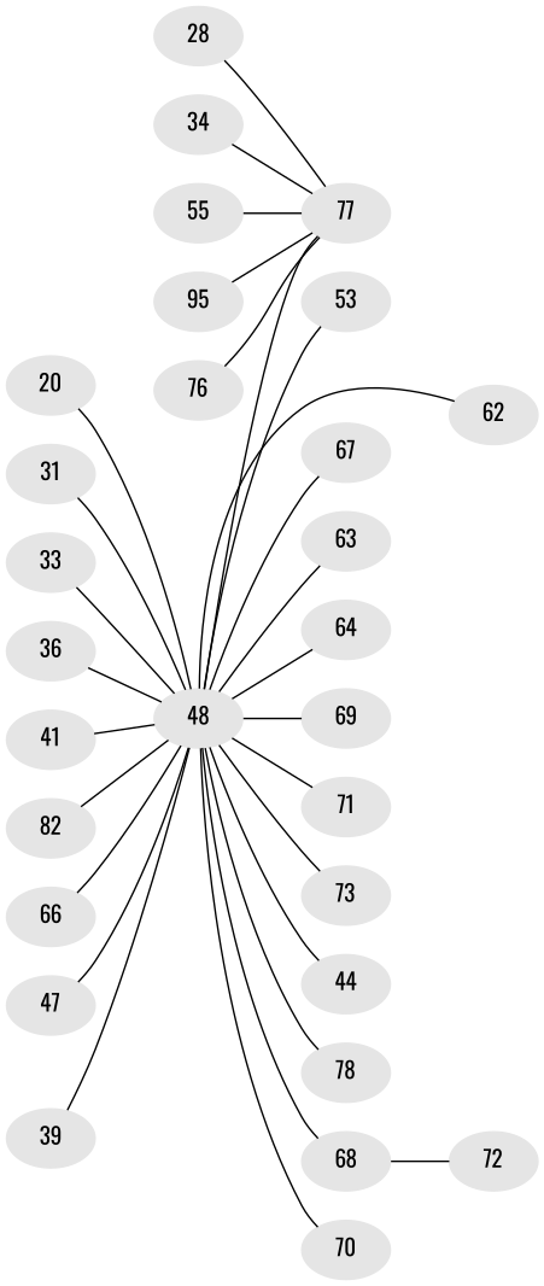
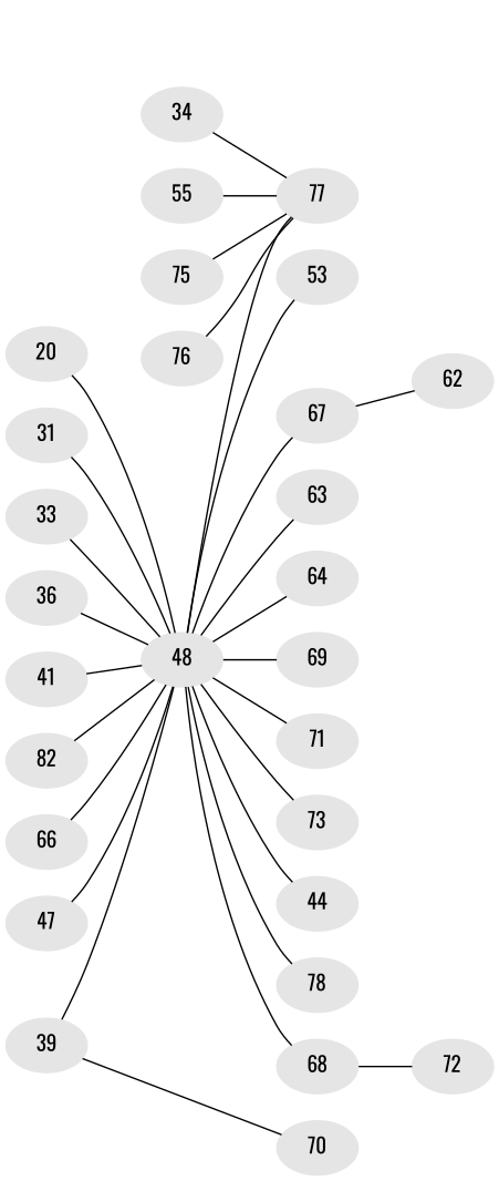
  graph {
    fontname=Oswald
    rankdir=LR
    node [color=gray90 fontname=Oswald style=filled]
    edge [fontname=Oswald]
    48 [super="+6+9+14+44+10+32"]
    77 [super="+50"]
    53
    62
    63 [super="+61"]
    64
    67 [super="+66"]
    69 [super="+37"]
    70
    71
    73
    n12 [label=44]
    78
    68
    n15 [label=20]
-   28
    31
    33
    36
    39
    41
    n22 [label=82]
    n23 [label=66]
    47
    72 [super="+65"]
    n26 [label=34 super="+52"]
    55
-   75 [label=95]
+   75
    76
    48 -- 77 [weight=2]
    48 -- 53
-   48 -- 62
+   67 -- 62
    48 -- 63
    48 -- 64
    48 -- 67
    48 -- 69
-   48 -- 70
+   39 -- 70
    48 -- 71
    48 -- 73
    48 -- n12
    48 -- 78
    48 -- 68
    68 -- 72
    n15 -- 48
-   28 -- 77
    31 -- 48
    33 -- 48
    36 -- 48
    39 -- 48
    41 -- 48
    n22 -- 48
    n23 -- 48
    47 -- 48
    n26 -- 77
    55 -- 77
    75 -- 77
    76 -- 77
  }
